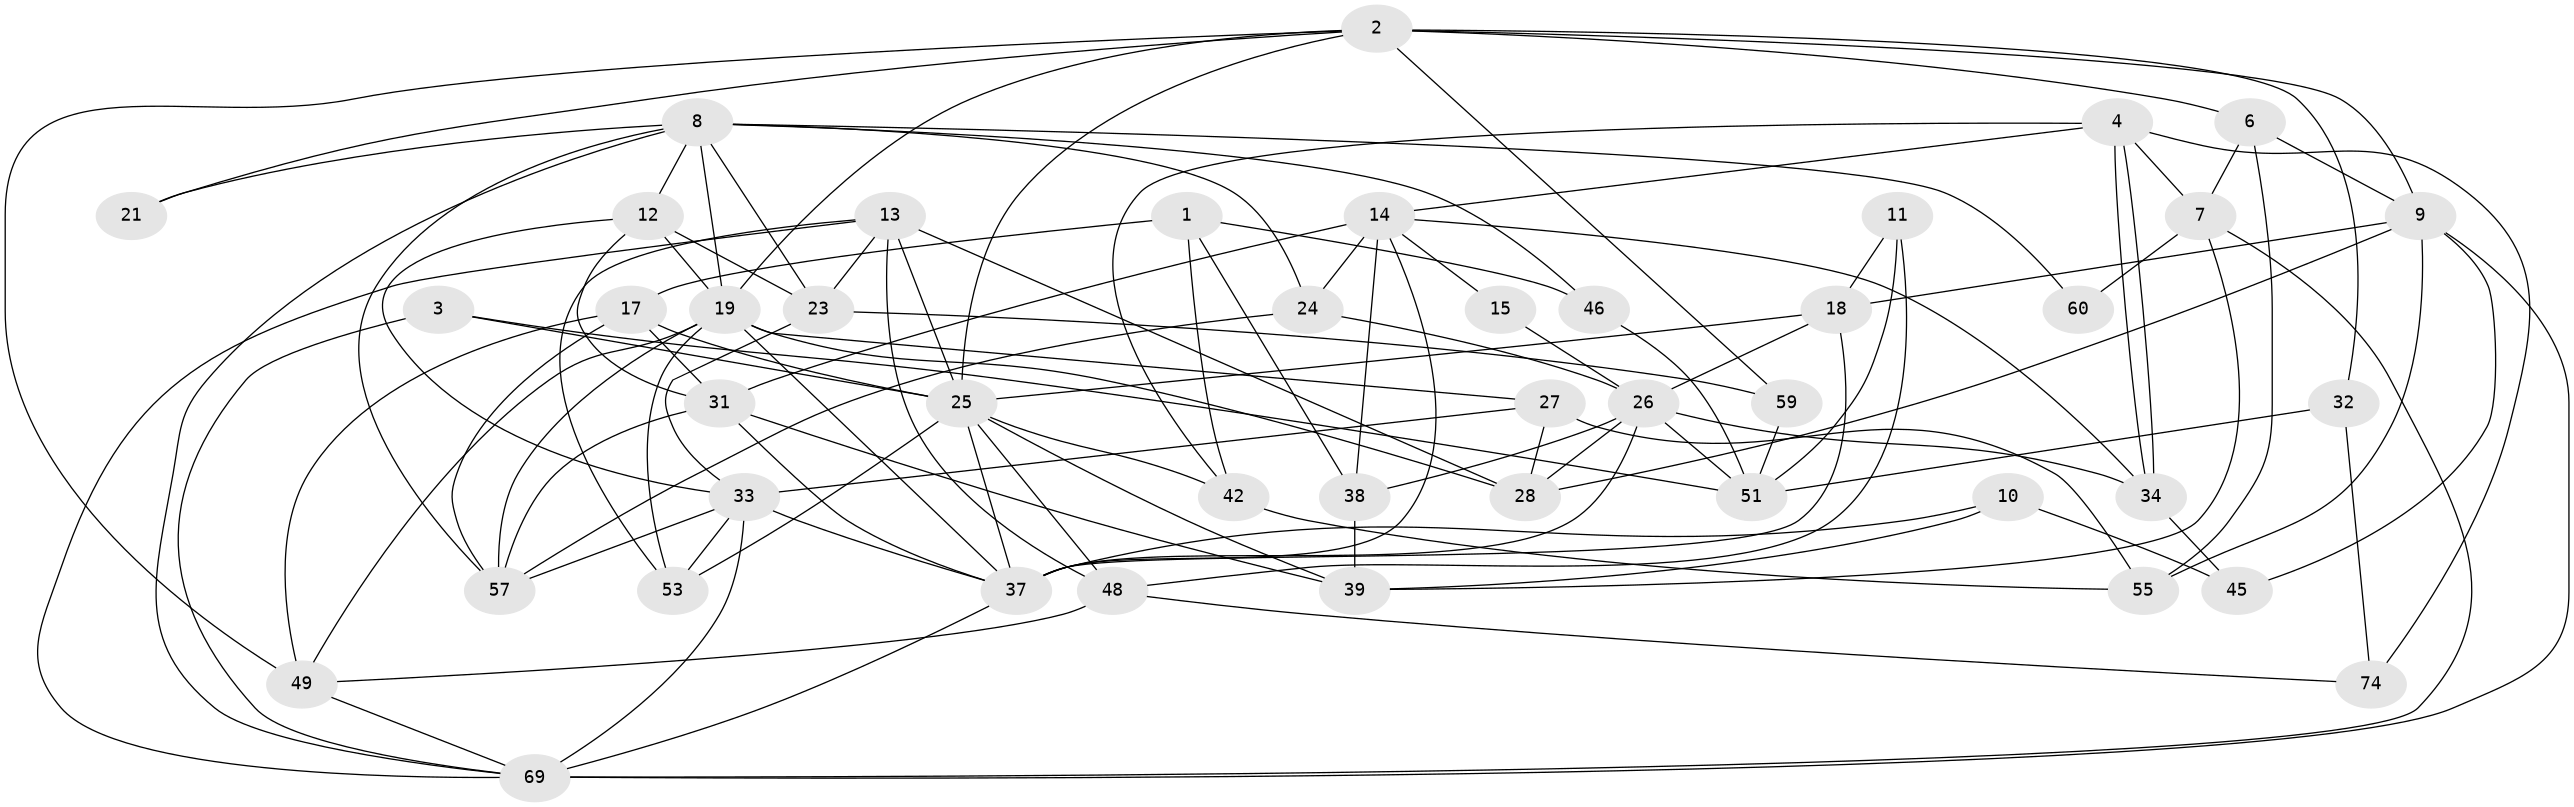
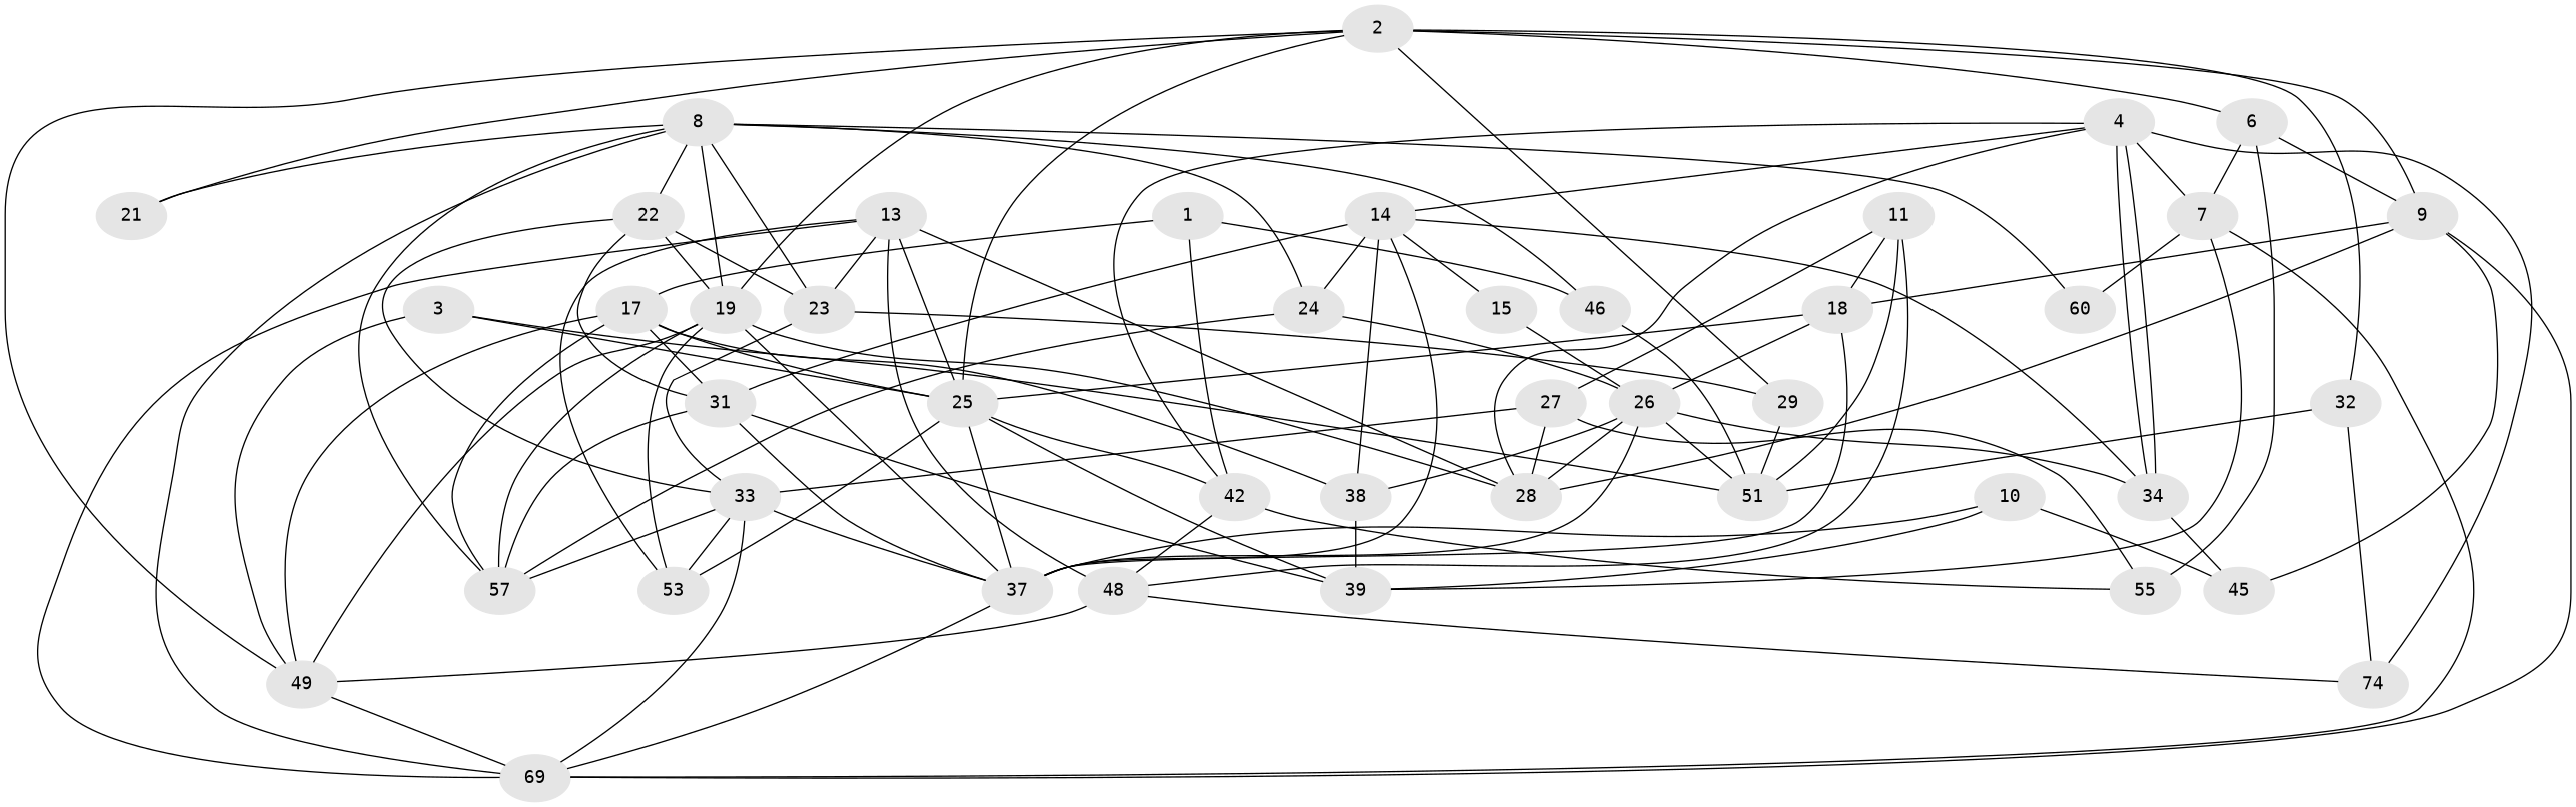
  graph {
    fontname="DejaVu Sans Mono"
    node [color=gray90 fontname="DejaVu Sans Mono" style=filled]
    edge [fontname="DejaVu Sans Mono"]
    1 [super="+36"]
    17 [super="+54"]
    38 [super="+59"]
    42
    46
    25 [super="+50"]
    49 [super="+73"]
    57 [super="+67"]
    31 [super="+43"]
    39 [super="+66"]
    55 [super="+65"]
    48 [super="+56"]
    51 [super="+64"]
    2 [super="+5"]
    6 [super="+52"]
    9 [super="+72"]
    19 [super="+63"]
    21
-   29 [label=59]
+   29
    32
    7
    28 [super="+62"]
    69 [super="+71"]
    18 [super="+44"]
    45
    37 [super="+41"]
    53 [super="+70"]
    74
    3
    4 [super="+40"]
    14 [super="+22"]
    34
    60
    24 [super="+61"]
    15
    8 [super="+68"]
-   12 [super="+20"]
+   12 [super="+20" label=22]
    23 [super="+30"]
    33 [super="+47"]
    26 [super="+58"]
    10
    11
    27 [super="+35"]
    13 [super="+16"]
    1 -- 17
-   1 -- 38
+   17 -- 38
    1 -- 42
    1 -- 46
    17 -- 25
    17 -- 49
    17 -- 57
    17 -- 31
    38 -- 39
    42 -- 55
-   25 -- 48
+   42 -- 48
    46 -- 51
    25 -- 42
    25 -- 39
    25 -- 37
    25 -- 53
    49 -- 69
    31 -- 57
    31 -- 39
    31 -- 37
    48 -- 49
    48 -- 74
    2 -- 25
    2 -- 49
    2 -- 6
    2 -- 9
    2 -- 19
    2 -- 21
    2 -- 29
    2 -- 32
    6 -- 55 [weight=2]
    6 -- 9
    6 -- 7
-   9 -- 55
    9 -- 28
    9 -- 69
    9 -- 18
    9 -- 45
    19 -- 49
    19 -- 57
    19 -- 28
    19 -- 37
    19 -- 53
    29 -- 51
    32 -- 51
    32 -- 74
    7 -- 39
    7 -- 69
    7 -- 60
    18 -- 25 [weight=2]
    18 -- 37
    18 -- 26
    37 -- 69
    3 -- 25
-   3 -- 69
+   3 -- 49
    3 -- 51
    4 -- 42
    4 -- 7
+   4 -- 28
    4 -- 74
    4 -- 14
    4 -- 34
    4 -- 34
    14 -- 38
    14 -- 31 [weight=2]
    14 -- 37
    14 -- 34
    14 -- 24
    14 -- 15
    34 -- 45
    24 -- 57
    24 -- 26
    15 -- 26
    8 -- 46
    8 -- 57
    8 -- 19
    8 -- 21
    8 -- 69
    8 -- 60
    8 -- 24
    8 -- 12
    8 -- 23
    12 -- 31
    12 -- 19
    12 -- 23
    12 -- 33
    23 -- 29
    23 -- 33
    33 -- 57
    33 -- 69
    33 -- 37
    33 -- 53
    26 -- 38
    26 -- 51
    26 -- 28
    26 -- 37 [weight=2]
    26 -- 34
    10 -- 39
    10 -- 45
    10 -- 37
    11 -- 48
    11 -- 51
    11 -- 18
-   19 -- 27
+   11 -- 27
    27 -- 55
    27 -- 28
    27 -- 33
    13 -- 25
    13 -- 48 [weight=2]
    13 -- 28
    13 -- 69
    13 -- 53
    13 -- 23
  }
